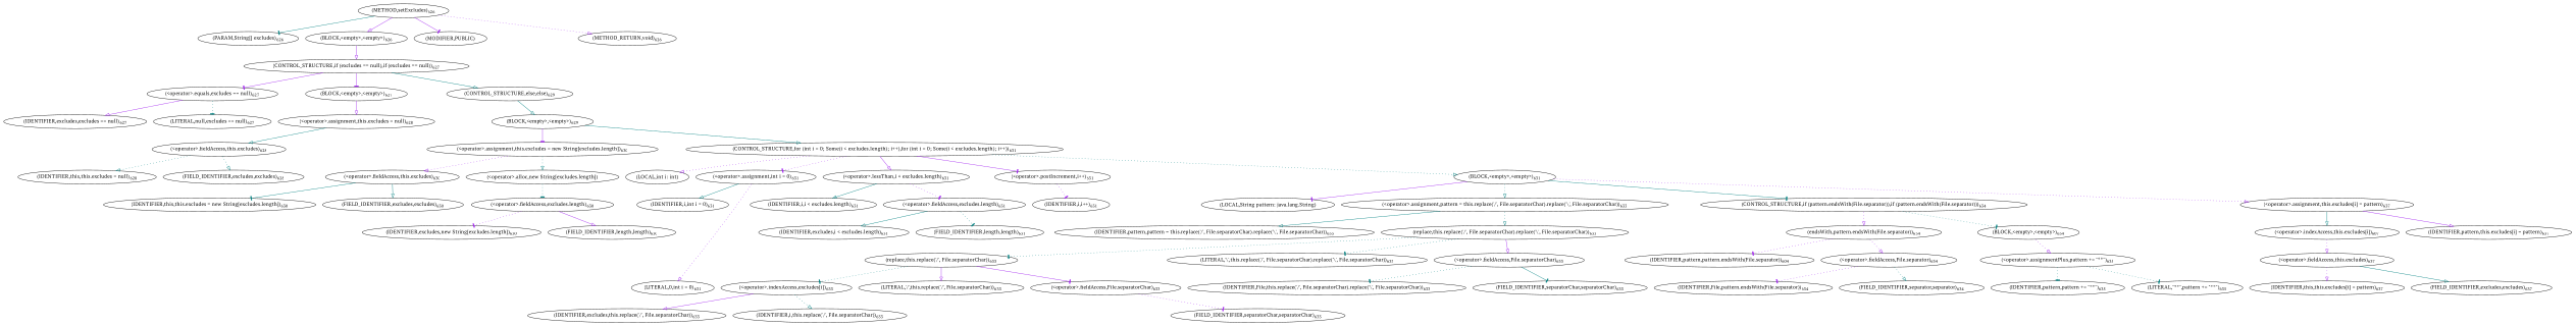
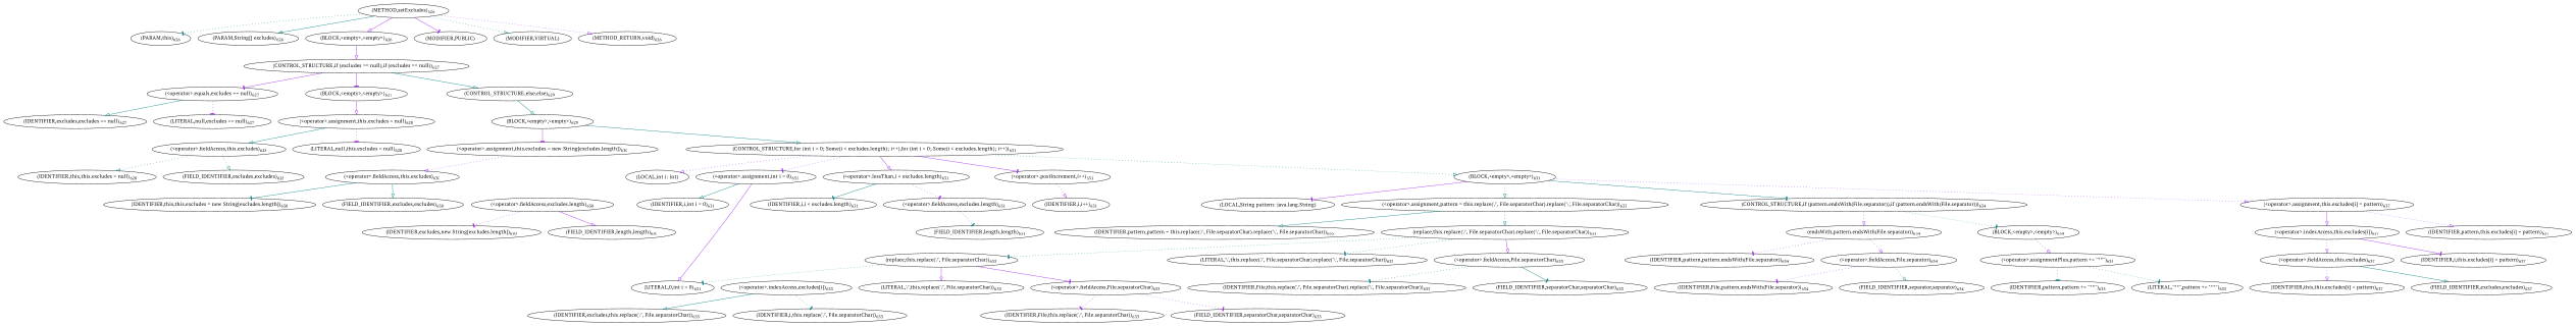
  digraph {
    fontname="PT Serif"
    node [fontname="PT Serif"]
    edge [arrowhead=onormal color=purple fontname="PT Serif" style=dotted]
    n1 [label=<(METHOD,setExcludes)<SUB>626</SUB>>]
+   n2 [label=<(PARAM,this)<SUB>626</SUB>>]
    n3 [label=<(PARAM,String[] excludes)<SUB>626</SUB>>]
    n4 [label=<(BLOCK,&lt;empty&gt;,&lt;empty&gt;)<SUB>626</SUB>>]
    n5 [label=<(MODIFIER,PUBLIC)>]
+   n6 [label=<(MODIFIER,VIRTUAL)>]
    n7 [label=<(METHOD_RETURN,void)<SUB>626</SUB>>]
    n8 [label=<(CONTROL_STRUCTURE,if (excludes == null),if (excludes == null))<SUB>627</SUB>>]
    n9 [label=<(&lt;operator&gt;.equals,excludes == null)<SUB>627</SUB>>]
    n10 [label=<(BLOCK,&lt;empty&gt;,&lt;empty&gt;)<SUB>627</SUB>>]
    n11 [label=<(CONTROL_STRUCTURE,else,else)<SUB>629</SUB>>]
    n12 [label=<(IDENTIFIER,excludes,excludes == null)<SUB>627</SUB>>]
    n13 [label=<(LITERAL,null,excludes == null)<SUB>627</SUB>>]
    n14 [label=<(&lt;operator&gt;.assignment,this.excludes = null)<SUB>628</SUB>>]
    n15 [label=<(BLOCK,&lt;empty&gt;,&lt;empty&gt;)<SUB>629</SUB>>]
    n16 [label=<(&lt;operator&gt;.fieldAccess,this.excludes)<SUB>628</SUB>>]
+   n17 [label=<(LITERAL,null,this.excludes = null)<SUB>628</SUB>>]
    n18 [label=<(IDENTIFIER,this,this.excludes = null)<SUB>628</SUB>>]
    n19 [label=<(FIELD_IDENTIFIER,excludes,excludes)<SUB>628</SUB>>]
    n20 [label=<(&lt;operator&gt;.assignment,this.excludes = new String[excludes.length])<SUB>630</SUB>>]
    n21 [label=<(CONTROL_STRUCTURE,for (int i = 0; Some(i &lt; excludes.length); i++),for (int i = 0; Some(i &lt; excludes.length); i++))<SUB>631</SUB>>]
    n22 [label=<(&lt;operator&gt;.fieldAccess,this.excludes)<SUB>630</SUB>>]
-   n23 [label=<(&lt;operator&gt;.alloc,new String[excludes.length])>]
    n24 [label=<(LOCAL,int i: int)>]
    n25 [label=<(&lt;operator&gt;.assignment,int i = 0)<SUB>631</SUB>>]
    n26 [label=<(&lt;operator&gt;.lessThan,i &lt; excludes.length)<SUB>631</SUB>>]
    n27 [label=<(&lt;operator&gt;.postIncrement,i++)<SUB>631</SUB>>]
    n28 [label=<(BLOCK,&lt;empty&gt;,&lt;empty&gt;)<SUB>631</SUB>>]
    n29 [label=<(IDENTIFIER,this,this.excludes = new String[excludes.length])<SUB>630</SUB>>]
    n30 [label=<(FIELD_IDENTIFIER,excludes,excludes)<SUB>630</SUB>>]
    n31 [label=<(&lt;operator&gt;.fieldAccess,excludes.length)<SUB>630</SUB>>]
    n32 [label=<(IDENTIFIER,excludes,new String[excludes.length])<SUB>630</SUB>>]
    n33 [label=<(FIELD_IDENTIFIER,length,length)<SUB>630</SUB>>]
    n34 [label=<(IDENTIFIER,i,int i = 0)<SUB>631</SUB>>]
    n35 [label=<(LITERAL,0,int i = 0)<SUB>631</SUB>>]
    n36 [label=<(IDENTIFIER,i,i &lt; excludes.length)<SUB>631</SUB>>]
    n37 [label=<(&lt;operator&gt;.fieldAccess,excludes.length)<SUB>631</SUB>>]
    n38 [label=<(IDENTIFIER,i,i++)<SUB>631</SUB>>]
    n39 [label=<(LOCAL,String pattern: java.lang.String)>]
    n40 [label=<(&lt;operator&gt;.assignment,pattern = this.replace('/', File.separatorChar).replace('\\', File.separatorChar))<SUB>633</SUB>>]
    n41 [label=<(CONTROL_STRUCTURE,if (pattern.endsWith(File.separator)),if (pattern.endsWith(File.separator)))<SUB>634</SUB>>]
    n42 [label=<(&lt;operator&gt;.assignment,this.excludes[i] = pattern)<SUB>637</SUB>>]
-   n43 [label=<(IDENTIFIER,excludes,i &lt; excludes.length)<SUB>631</SUB>>]
    n44 [label=<(FIELD_IDENTIFIER,length,length)<SUB>631</SUB>>]
    n45 [label=<(IDENTIFIER,pattern,pattern = this.replace('/', File.separatorChar).replace('\\', File.separatorChar))<SUB>633</SUB>>]
    n46 [label=<(replace,this.replace('/', File.separatorChar).replace('\\', File.separatorChar))<SUB>633</SUB>>]
    n47 [label=<(endsWith,pattern.endsWith(File.separator))<SUB>634</SUB>>]
    n48 [label=<(BLOCK,&lt;empty&gt;,&lt;empty&gt;)<SUB>634</SUB>>]
-   n49 [label=<(&lt;operator&gt;.indexAccess,this.excludes[i])<SUB>607</SUB>>]
+   n49 [label=<(&lt;operator&gt;.indexAccess,this.excludes[i])<SUB>637</SUB>>]
    n50 [label=<(IDENTIFIER,pattern,this.excludes[i] = pattern)<SUB>637</SUB>>]
    n51 [label=<(replace,this.replace('/', File.separatorChar))<SUB>633</SUB>>]
    n52 [label=<(LITERAL,'\\',this.replace('/', File.separatorChar).replace('\\', File.separatorChar))<SUB>633</SUB>>]
    n53 [label=<(&lt;operator&gt;.fieldAccess,File.separatorChar)<SUB>633</SUB>>]
    n54 [label=<(&lt;operator&gt;.indexAccess,excludes[i])<SUB>633</SUB>>]
    n55 [label=<(LITERAL,'/',this.replace('/', File.separatorChar))<SUB>633</SUB>>]
    n56 [label=<(&lt;operator&gt;.fieldAccess,File.separatorChar)<SUB>633</SUB>>]
    n57 [label=<(IDENTIFIER,File,this.replace('/', File.separatorChar).replace('\\', File.separatorChar))<SUB>633</SUB>>]
    n58 [label=<(FIELD_IDENTIFIER,separatorChar,separatorChar)<SUB>633</SUB>>]
    n59 [label=<(IDENTIFIER,excludes,this.replace('/', File.separatorChar))<SUB>633</SUB>>]
    n60 [label=<(IDENTIFIER,i,this.replace('/', File.separatorChar))<SUB>633</SUB>>]
+   n61 [label=<(IDENTIFIER,File,this.replace('/', File.separatorChar))<SUB>633</SUB>>]
    n62 [label=<(FIELD_IDENTIFIER,separatorChar,separatorChar)<SUB>633</SUB>>]
-   n63 [label=<(IDENTIFIER,pattern,pattern.endsWith(File.separator))<SUB>604</SUB>>]
+   n63 [label=<(IDENTIFIER,pattern,pattern.endsWith(File.separator))<SUB>634</SUB>>]
    n64 [label=<(&lt;operator&gt;.fieldAccess,File.separator)<SUB>634</SUB>>]
    n65 [label=<(&lt;operator&gt;.assignmentPlus,pattern += &quot;**&quot;)<SUB>635</SUB>>]
    n66 [label=<(IDENTIFIER,File,pattern.endsWith(File.separator))<SUB>634</SUB>>]
    n67 [label=<(FIELD_IDENTIFIER,separator,separator)<SUB>634</SUB>>]
    n68 [label=<(IDENTIFIER,pattern,pattern += &quot;**&quot;)<SUB>635</SUB>>]
    n69 [label=<(LITERAL,&quot;**&quot;,pattern += &quot;**&quot;)<SUB>635</SUB>>]
    n70 [label=<(&lt;operator&gt;.fieldAccess,this.excludes)<SUB>637</SUB>>]
+   n71 [label=<(IDENTIFIER,i,this.excludes[i] = pattern)<SUB>637</SUB>>]
    n72 [label=<(IDENTIFIER,this,this.excludes[i] = pattern)<SUB>637</SUB>>]
    n73 [label=<(FIELD_IDENTIFIER,excludes,excludes)<SUB>637</SUB>>]
-   n1 -> n3 [arrowhead=tee color=teal style=solid]
+   n1 -> n2 [arrowhead=tee color=teal]
+   n1 -> n3 [color=teal style=solid]
    n1 -> n4 [style=solid]
    n1 -> n5 [arrowhead=tee style=solid]
+   n1 -> n6 [color=teal]
    n1 -> n7
    n4 -> n8 [style=solid]
    n8 -> n9 [arrowhead=tee style=solid]
    n8 -> n10 [arrowhead=tee style=solid]
    n8 -> n11 [color=teal style=solid]
-   n9 -> n12 [style=solid]
-   n9 -> n13 [arrowhead=tee color=teal]
+   n9 -> n12 [color=teal style=solid]
+   n9 -> n13 [arrowhead=tee]
    n10 -> n14 [style=solid]
    n11 -> n15 [color=teal style=solid]
    n14 -> n16 [color=teal style=solid]
+   n14 -> n17 [arrowhead=tee]
    n15 -> n20 [arrowhead=tee style=solid]
    n15 -> n21 [color=teal style=solid]
    n16 -> n18 [color=teal]
    n16 -> n19 [color=teal]
    n20 -> n22
-   n20 -> n23 [color=teal]
    n21 -> n24
    n21 -> n25 [arrowhead=tee]
    n21 -> n26 [style=solid]
    n21 -> n27 [arrowhead=tee style=solid]
    n21 -> n28 [color=teal]
    n22 -> n29 [arrowhead=tee color=teal style=solid]
    n22 -> n30 [color=teal style=solid]
-   n23 -> n31 [arrowhead=tee color=teal]
    n25 -> n34 [color=teal style=solid]
-   n25 -> n35
-   n26 -> n36 [color=teal style=solid]
+   n25 -> n35 [style=solid]
+   n26 -> n36 [arrowhead=tee color=teal style=solid]
    n26 -> n37 [arrowhead=tee]
-   n27 -> n38 [arrowhead=tee]
+   n27 -> n38
    n28 -> n39 [arrowhead=tee style=solid]
    n28 -> n40 [color=teal]
    n28 -> n41 [arrowhead=tee color=teal style=solid]
    n28 -> n42
    n31 -> n32 [arrowhead=tee]
    n31 -> n33 [style=solid]
-   n37 -> n43 [color=teal style=solid]
    n37 -> n44 [arrowhead=tee color=teal]
    n40 -> n45 [color=teal style=solid]
    n40 -> n46 [color=teal]
    n41 -> n47
    n41 -> n48 [arrowhead=tee color=teal]
-   n42 -> n49 [color=teal style=solid]
-   n42 -> n50 [style=solid]
+   n42 -> n49 [style=solid]
+   n42 -> n50
    n46 -> n51 [arrowhead=tee color=teal]
    n46 -> n52 [arrowhead=tee color=teal]
    n46 -> n53 [style=solid]
    n47 -> n63 [arrowhead=tee]
    n47 -> n64
    n48 -> n65
    n49 -> n70
-   n51 -> n54 [arrowhead=tee color=teal]
+   n49 -> n71 [arrowhead=tee style=solid]
+   n51 -> n35 [arrowhead=tee color=teal]
    n51 -> n55 [style=solid]
    n51 -> n56 [arrowhead=tee style=solid]
    n53 -> n57 [arrowhead=tee color=teal]
    n53 -> n58 [arrowhead=tee color=teal style=solid]
-   n54 -> n59 [style=solid]
-   n54 -> n60 [color=teal]
+   n54 -> n59 [color=teal style=solid]
+   n54 -> n60 [arrowhead=tee color=teal]
+   n56 -> n61 [arrowhead=tee]
    n56 -> n62 [arrowhead=tee]
    n64 -> n66 [arrowhead=tee]
    n64 -> n67 [color=teal]
    n65 -> n68 [arrowhead=tee color=teal]
    n65 -> n69 [arrowhead=tee color=teal]
    n70 -> n72
    n70 -> n73 [color=teal style=solid]
  }
